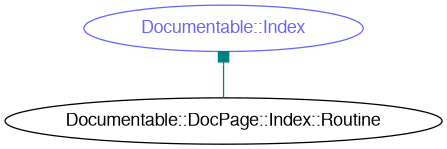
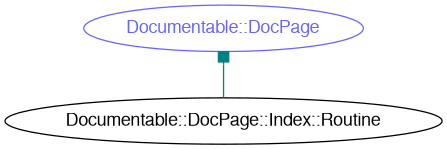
  digraph {
    rankdir=BT
    splines=polyline
    node [fontname=FreeSans]
    "Documentable::DocPage::Index::Routine" [color="#000000" fontcolor="#000000"]
-   "Documentable::DocPage" [color="#6666FF" fontcolor="#6666FF" label="Documentable::Index"]
+   "Documentable::DocPage" [color="#6666FF" fontcolor="#6666FF"]
    "Documentable::DocPage::Index::Routine" -> "Documentable::DocPage" [color=teal arrowhead=box]
  }
